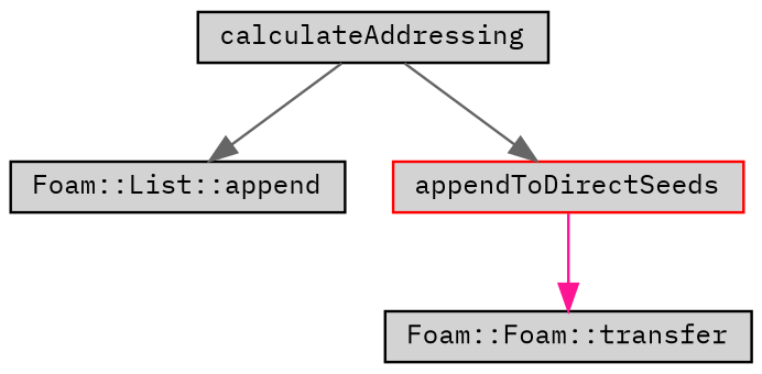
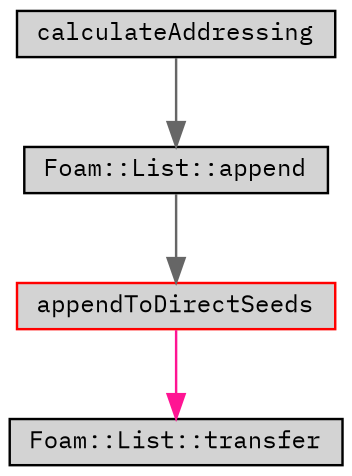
  digraph {
    fontname="IBM Plex Mono"
    rankdir=TB
    node [color=black fillcolor=lightgrey fontname="IBM Plex Mono" fontsize=10 shape=record style=filled]
    edge [color=gray40 fontname="IBM Plex Mono" fontsize=10 labelfontname=FreeSans labelfontsize=10 style=solid]
    n1 [fontcolor=black height=0.2 label=calculateAddressing width=0.4]
    n2 [height=0.2 label="Foam::List::append" width=0.4]
    n3 [color=red height=0.2 label=appendToDirectSeeds width=0.4]
-   n4 [height=0.2 label="Foam::Foam::transfer" width=0.4]
+   n4 [height=0.2 label="Foam::List::transfer" width=0.4]
    n1 -> n2
-   n1 -> n3
+   n2 -> n3
    n3 -> n4 [color=deeppink]
  }
